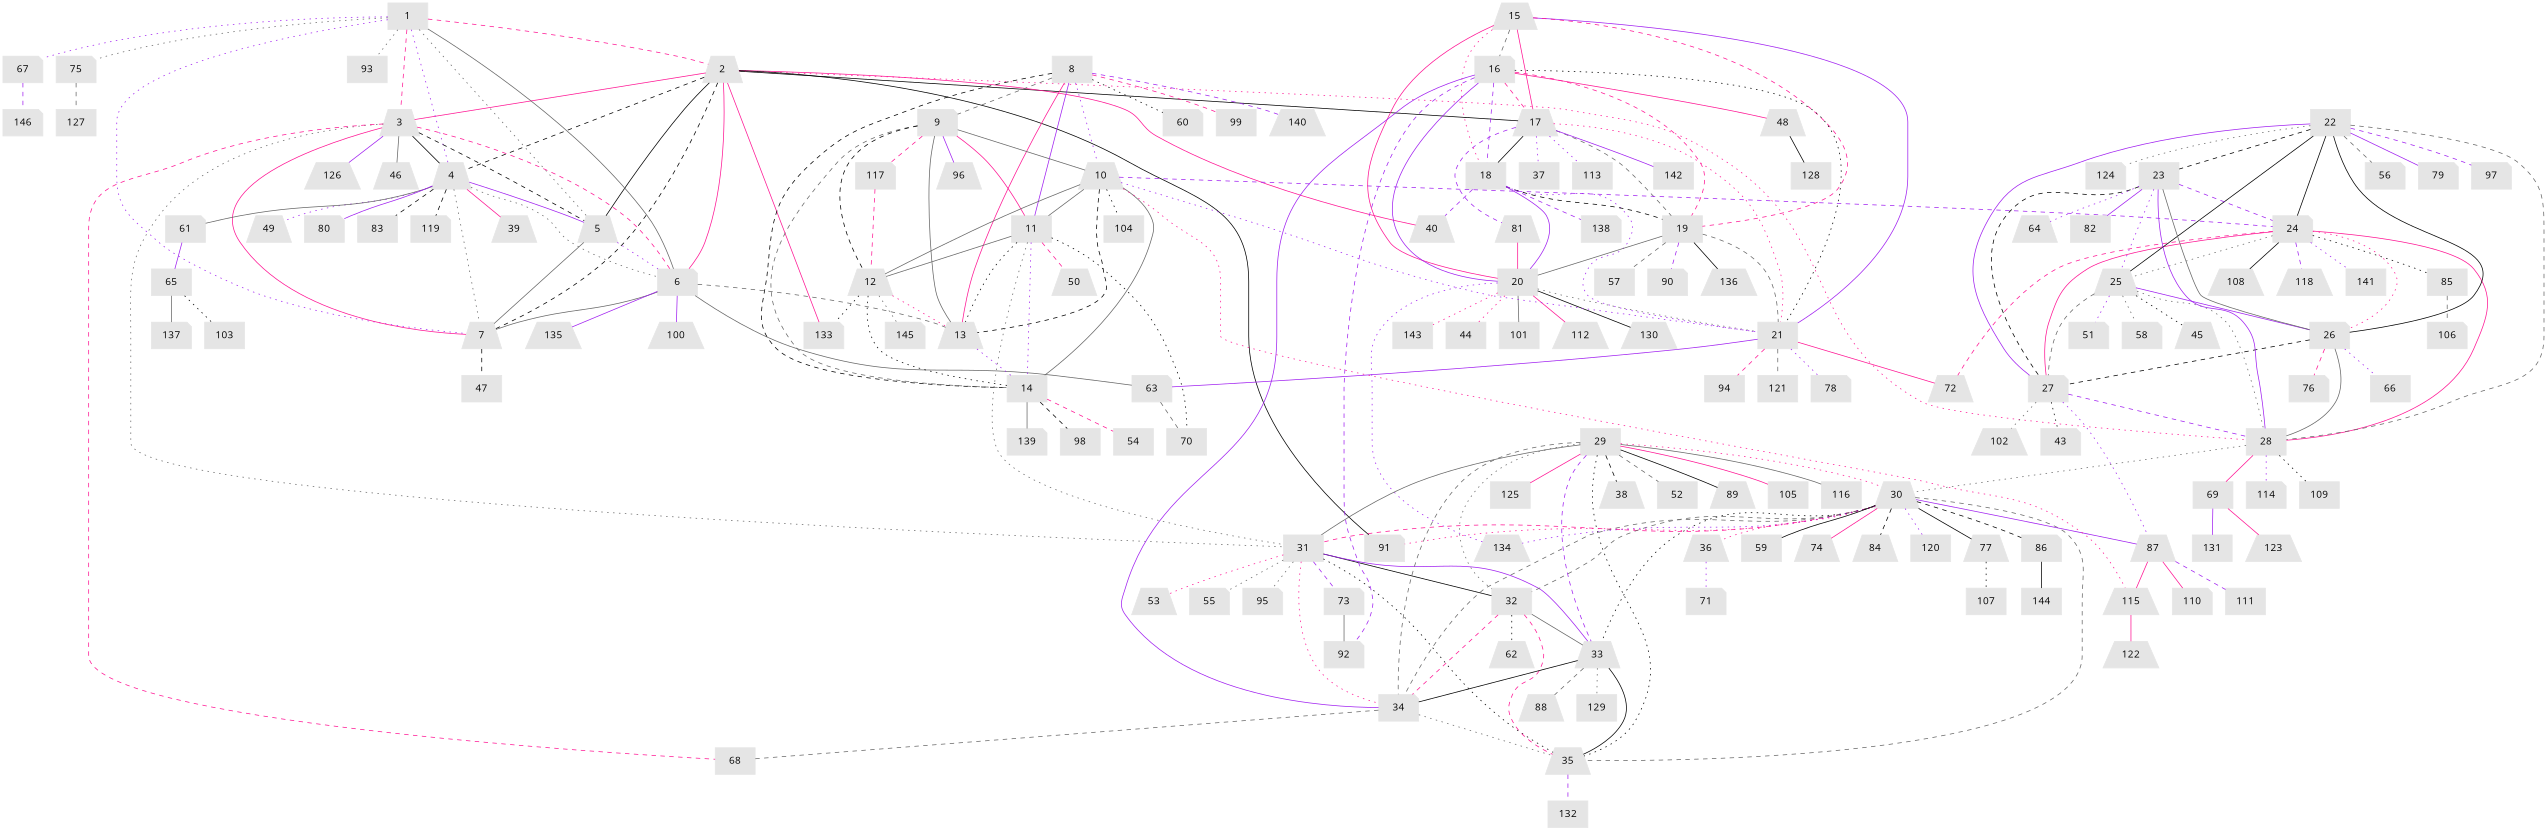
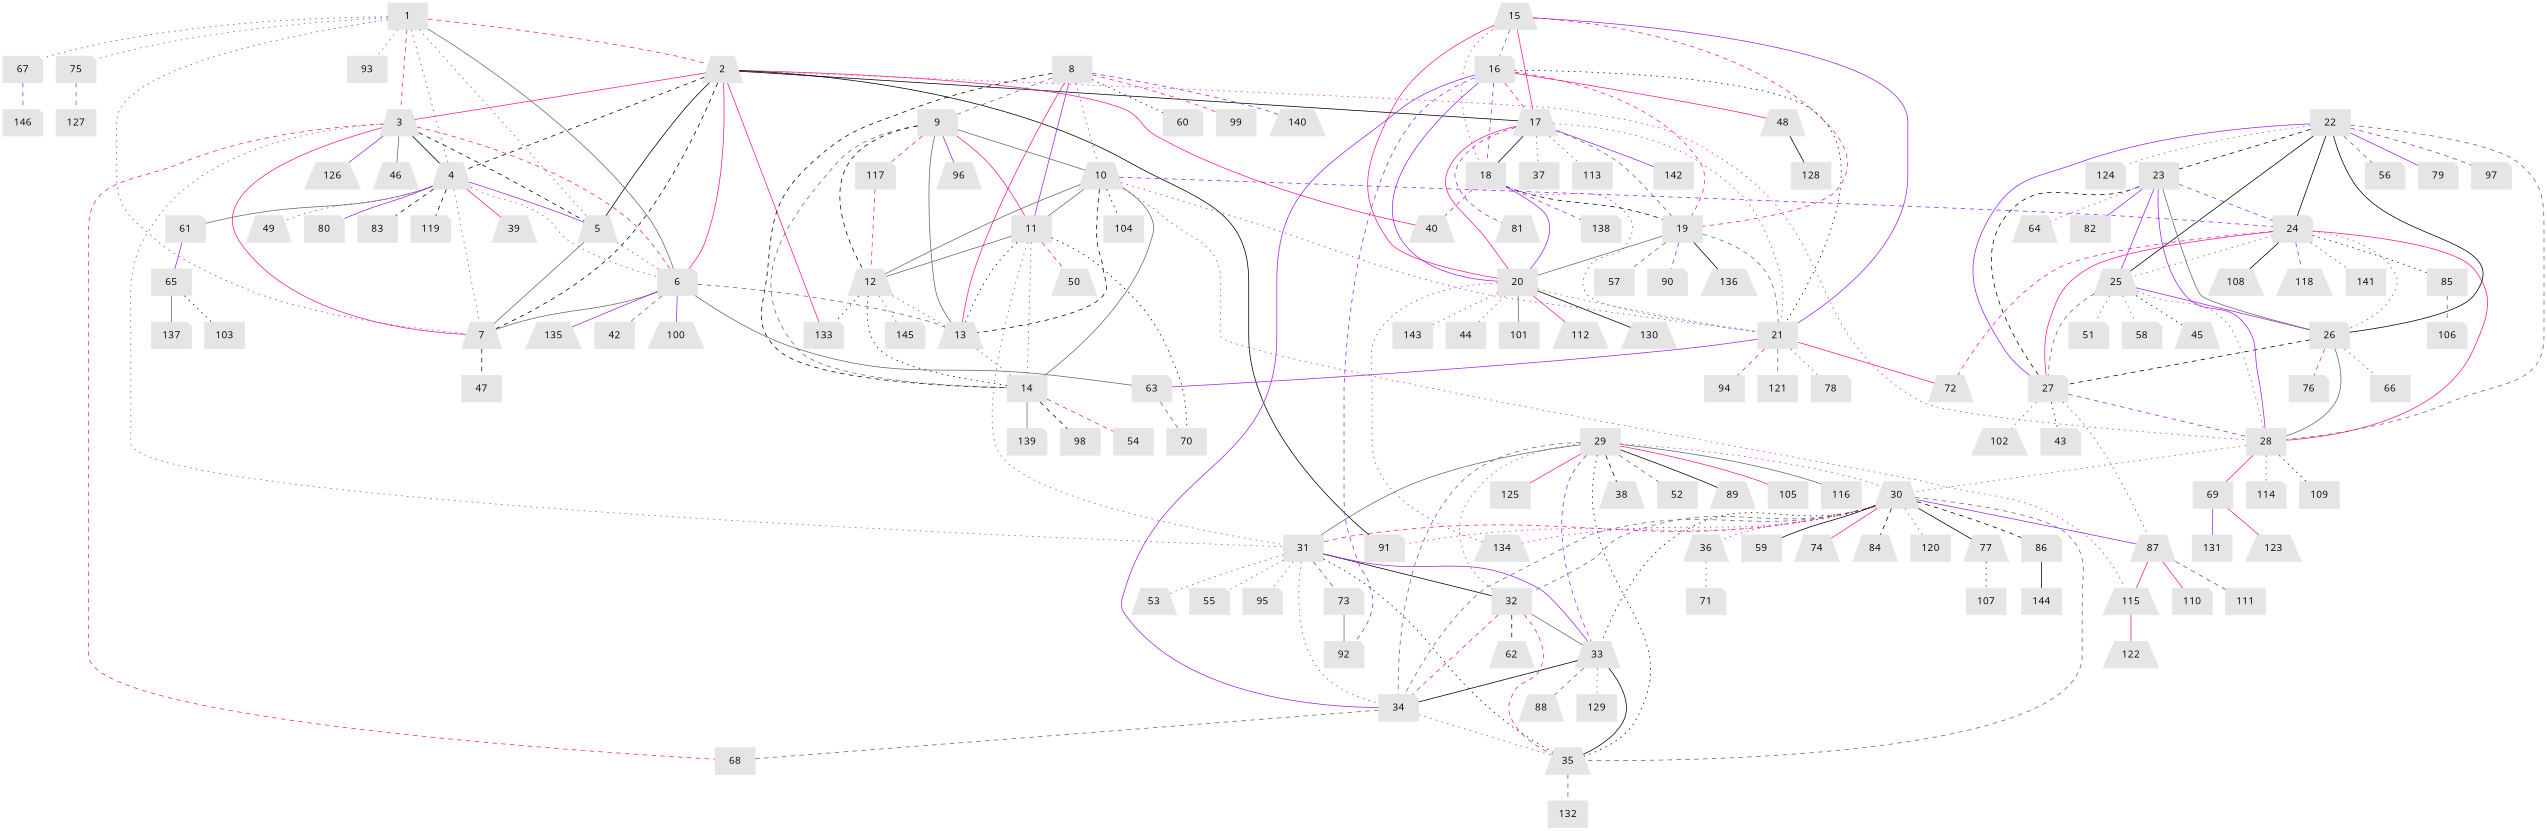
  graph {
    fontname="Open Sans"
    node [color=gray90 fontname="Open Sans" shape=box style=filled]
    edge [color=gray40 fontname="Open Sans" style=solid]
    2 [shape=trapezium]
    1
    3 [shape=trapezium]
    4 [shape=trapezium]
    5 [shape=trapezium]
    6 [shape=note]
    7 [shape=trapezium]
    67 [shape=note]
    75 [shape=note]
    93
    17 [shape=trapezium]
    28
    40 [shape=trapezium]
    91 [shape=note]
    133 [shape=note]
    31
    46 [shape=trapezium]
    68
    126 [shape=trapezium]
    39 [shape=trapezium]
    49 [shape=trapezium]
    61 [shape=note]
    80 [shape=note]
    83
    119 [shape=note]
    13 [shape=trapezium]
+   42
    63 [shape=note]
    100 [shape=trapezium]
    135 [shape=trapezium]
    47
    146 [shape=note]
    127
    21
    18
    19
    20
    37
    81 [shape=trapezium]
    113
    142
    30 [shape=trapezium]
    69
    109
    114 [shape=note]
    34 [shape=note]
    32
    33 [shape=trapezium]
    35 [shape=trapezium]
    53 [shape=trapezium]
    55 [shape=note]
    73 [shape=note]
    95 [shape=note]
    65
    14
    70
    8
    9 [shape=note]
    10 [shape=trapezium]
    11
    60 [shape=note]
    99
    140 [shape=trapezium]
    12 [shape=trapezium]
    96 [shape=trapezium]
    117 [shape=note]
    24 [shape=note]
    104
    115 [shape=trapezium]
    50 [shape=trapezium]
    145 [shape=note]
    54
    98
    139 [shape=note]
    72 [shape=trapezium]
    78 [shape=note]
    94
    121
    25 [shape=trapezium]
    26 [shape=note]
    27 [shape=note]
    85
    108 [shape=trapezium]
    118 [shape=trapezium]
    141
    122 [shape=trapezium]
    15 [shape=trapezium]
    16 [shape=note]
    48 [shape=trapezium]
    92 [shape=note]
    138 [shape=note]
    57
    90 [shape=note]
    136 [shape=trapezium]
    44
    101
    112 [shape=trapezium]
    130 [shape=trapezium]
    134 [shape=trapezium]
    143
    128
    22
    23
    56 [shape=note]
    79 [shape=note]
    97 [shape=note]
    124 [shape=note]
    64 [shape=trapezium]
    82
    45 [shape=trapezium]
    51 [shape=note]
    58 [shape=note]
    66
    76 [shape=note]
    43 [shape=note]
    87 [shape=trapezium]
    102 [shape=trapezium]
    106 [shape=note]
    110 [shape=note]
    111
    36 [shape=trapezium]
    59
    74 [shape=trapezium]
    77 [shape=trapezium]
    84 [shape=trapezium]
    86 [shape=note]
    120
    123 [shape=trapezium]
    131
    29
    38 [shape=trapezium]
    52
    89 [shape=trapezium]
    105
    116
    125
    62 [shape=trapezium]
    88 [shape=trapezium]
    129
    132
    71 [shape=note]
    107
    144
    103
    137 [shape=note]
    2 -- 3 [color=deeppink]
    2 -- 4 [color=black style=dashed]
    2 -- 5 [color=black]
    2 -- 6 [color=deeppink]
    2 -- 7 [color=black style=dashed]
    2 -- 17 [color=black]
    2 -- 28 [color=deeppink style=dotted]
    2 -- 40 [color=deeppink]
    2 -- 91 [color=black]
    2 -- 133 [color=deeppink]
    1 -- 2 [color=deeppink style=dashed]
    1 -- 3 [color=deeppink style=dashed]
    1 -- 4 [color=purple style=dotted]
    1 -- 5 [style=dotted]
    1 -- 6
    1 -- 7 [color=purple style=dotted]
    1 -- 67 [color=purple style=dotted]
    1 -- 75 [style=dotted]
    1 -- 93 [style=dotted]
    3 -- 4 [color=black]
    3 -- 5 [color=black style=dashed]
    3 -- 6 [color=deeppink style=dashed]
    3 -- 7 [color=deeppink]
    3 -- 31 [style=dotted]
    3 -- 46
    3 -- 68 [color=deeppink style=dashed]
    3 -- 126 [color=purple]
    4 -- 5 [color=purple]
    4 -- 6 [style=dotted]
    4 -- 7 [style=dotted]
    4 -- 39 [color=deeppink]
    4 -- 49 [color=purple style=dotted]
    4 -- 61
    4 -- 80 [color=purple]
    4 -- 83 [color=black style=dashed]
    4 -- 119 [color=black style=dashed]
    5 -- 6 [color=purple style=dotted]
    5 -- 7
    6 -- 7
    6 -- 13 [style=dashed]
+   6 -- 42 [style=dashed]
    6 -- 63
    6 -- 100 [color=purple]
    6 -- 135 [color=purple]
    7 -- 47 [color=black style=dashed]
    67 -- 146 [color=purple style=dashed]
    75 -- 127 [style=dashed]
    17 -- 21 [color=deeppink style=dotted]
    17 -- 18 [color=black]
    17 -- 19 [style=dashed]
-   81 -- 20 [color=deeppink]
+   17 -- 20 [color=deeppink]
    17 -- 37 [color=purple style=dotted]
    17 -- 81 [color=purple style=dashed]
    17 -- 113 [color=purple style=dotted]
    17 -- 142 [color=purple]
    28 -- 30 [style=dotted]
    28 -- 69 [color=deeppink]
    28 -- 109 [color=black style=dotted]
    28 -- 114 [color=purple style=dotted]
    31 -- 34 [color=deeppink style=dotted]
    31 -- 32 [color=black]
    31 -- 33 [color=purple]
    31 -- 35 [color=black style=dotted]
    31 -- 53 [color=deeppink style=dotted]
    31 -- 55 [style=dotted]
    31 -- 73 [color=purple style=dashed]
    31 -- 95 [style=dotted]
    61 -- 65 [color=purple]
    13 -- 14 [color=purple style=dotted]
    63 -- 70 [style=dashed]
    21 -- 63 [color=purple]
    21 -- 72 [color=deeppink]
    21 -- 78 [color=purple style=dotted]
    21 -- 94 [color=deeppink style=dashed]
    21 -- 121 [style=dashed]
    18 -- 40 [color=purple style=dashed]
    18 -- 21 [color=purple style=dotted]
    18 -- 19 [color=black style=dashed]
    18 -- 20 [color=purple]
    18 -- 138 [color=purple style=dashed]
    19 -- 21 [style=dashed]
    19 -- 20
    19 -- 57 [style=dashed]
    19 -- 90 [color=purple style=dashed]
    19 -- 136 [color=black]
    20 -- 21 [style=dotted]
    20 -- 44 [color=deeppink style=dotted]
    20 -- 101
    20 -- 112 [color=deeppink]
    20 -- 130 [color=black]
    20 -- 134 [color=purple style=dotted]
    20 -- 143 [color=deeppink style=dotted]
    30 -- 91 [color=deeppink style=dotted]
    30 -- 31 [color=deeppink style=dashed]
    30 -- 34 [style=dashed]
    30 -- 32 [style=dashed]
    30 -- 33 [color=black style=dotted]
    30 -- 35 [style=dashed]
    30 -- 134 [color=purple style=dotted]
    30 -- 87 [color=purple]
    30 -- 36 [color=deeppink style=dotted]
    30 -- 59 [color=black]
    30 -- 74 [color=deeppink]
    30 -- 77 [color=black]
    30 -- 84 [color=black style=dashed]
    30 -- 86 [color=black style=dashed]
    30 -- 120 [color=purple style=dotted]
    69 -- 123 [color=deeppink]
    69 -- 131 [color=purple]
    34 -- 68 [style=dashed]
    34 -- 35 [style=dotted]
    32 -- 34 [color=deeppink style=dashed]
    32 -- 33
    32 -- 35 [color=deeppink style=dashed]
-   32 -- 62 [color=black style=dotted]
+   32 -- 62 [color=black style=dashed]
    33 -- 34 [color=black]
    33 -- 35 [color=black]
    33 -- 88 [style=dashed]
    33 -- 129 [style=dotted]
    35 -- 132 [color=purple style=dashed]
    73 -- 92
    65 -- 103 [color=black style=dotted]
    65 -- 137
    14 -- 54 [color=deeppink style=dashed]
    14 -- 98 [color=black style=dashed]
    14 -- 139
    8 -- 13 [color=deeppink]
    8 -- 14 [color=black style=dashed]
    8 -- 9 [style=dashed]
    8 -- 10 [color=purple style=dotted]
    8 -- 11 [color=purple]
    8 -- 60 [color=black style=dotted]
    8 -- 99 [color=deeppink style=dashed]
    8 -- 140 [color=purple style=dashed]
    9 -- 13
    9 -- 14 [style=dashed]
    9 -- 10
    9 -- 11 [color=deeppink]
    9 -- 12 [color=black style=dashed]
    9 -- 96 [color=purple]
    9 -- 117 [color=deeppink style=dashed]
    10 -- 13 [color=black style=dashed]
    10 -- 21 [color=purple style=dotted]
    10 -- 14
    10 -- 11
    10 -- 12
    10 -- 24 [color=purple style=dashed]
    10 -- 104 [color=black style=dotted]
    10 -- 115 [color=deeppink style=dotted]
    11 -- 31 [style=dotted]
    11 -- 13 [color=black style=dotted]
    11 -- 14 [color=purple style=dotted]
    11 -- 70 [color=black style=dotted]
    11 -- 12
    11 -- 50 [color=deeppink style=dashed]
    12 -- 133 [color=black style=dotted]
    12 -- 13 [color=deeppink style=dotted]
    12 -- 14 [color=black style=dotted]
    12 -- 145 [style=dotted]
    117 -- 12 [color=deeppink style=dashed]
    24 -- 28 [color=deeppink]
    24 -- 72 [color=deeppink style=dashed]
    24 -- 25 [style=dotted]
    24 -- 26 [color=deeppink style=dotted]
    24 -- 27 [color=deeppink]
    24 -- 85 [color=black style=dotted]
    24 -- 108 [color=black]
    24 -- 118 [color=purple style=dashed]
    24 -- 141 [color=purple style=dotted]
    115 -- 122 [color=deeppink]
    25 -- 28 [style=dotted]
    25 -- 26 [color=purple]
    25 -- 27 [style=dashed]
    25 -- 45 [color=black style=dotted]
    25 -- 51 [color=purple style=dotted]
    25 -- 58 [style=dotted]
    26 -- 28
    26 -- 27 [color=black style=dashed]
    26 -- 66 [color=purple style=dotted]
    26 -- 76 [color=deeppink style=dashed]
    27 -- 28 [color=purple style=dashed]
    27 -- 43 [color=black style=dotted]
    27 -- 87 [color=purple style=dotted]
    27 -- 102 [style=dotted]
    85 -- 106 [style=dashed]
    15 -- 17 [color=deeppink]
    15 -- 21 [color=purple]
    15 -- 18 [color=deeppink style=dotted]
    15 -- 19 [color=deeppink style=dashed]
    15 -- 20 [color=deeppink]
    15 -- 16 [style=dashed]
    16 -- 17 [color=deeppink style=dashed]
    16 -- 21 [color=black style=dotted]
    16 -- 18 [color=purple style=dashed]
    16 -- 19 [color=deeppink style=dashed]
    16 -- 20 [color=purple]
    16 -- 34 [color=purple]
    16 -- 48 [color=deeppink]
    16 -- 92 [color=purple style=dashed]
    48 -- 128 [color=black]
    22 -- 28 [style=dashed]
    22 -- 24 [color=black]
    22 -- 25 [color=black]
    22 -- 26 [color=black]
    22 -- 27 [color=purple]
    22 -- 23 [color=black style=dashed]
    22 -- 56 [style=dashed]
    22 -- 79 [color=purple]
    22 -- 97 [color=purple style=dashed]
    22 -- 124 [style=dotted]
    23 -- 28 [color=purple]
    23 -- 24 [color=purple style=dashed]
-   23 -- 25 [color=purple style=dotted]
+   23 -- 25 [color=purple]
    23 -- 26
    23 -- 27 [color=black style=dashed]
    23 -- 64 [color=purple style=dotted]
    23 -- 82 [color=purple]
    87 -- 115 [color=deeppink]
    87 -- 110 [color=deeppink]
    87 -- 111 [color=purple style=dashed]
    36 -- 71 [color=purple style=dotted]
    77 -- 107 [color=black style=dotted]
    86 -- 144 [color=black]
    29 -- 31
    29 -- 30 [color=deeppink style=dotted]
    29 -- 34 [style=dashed]
    29 -- 32 [style=dotted]
    29 -- 33 [color=purple style=dashed]
    29 -- 35 [color=black style=dotted]
    29 -- 38 [color=black style=dashed]
    29 -- 52 [style=dashed]
    29 -- 89 [color=black]
    29 -- 105 [color=deeppink]
    29 -- 116
    29 -- 125 [color=deeppink]
  }
